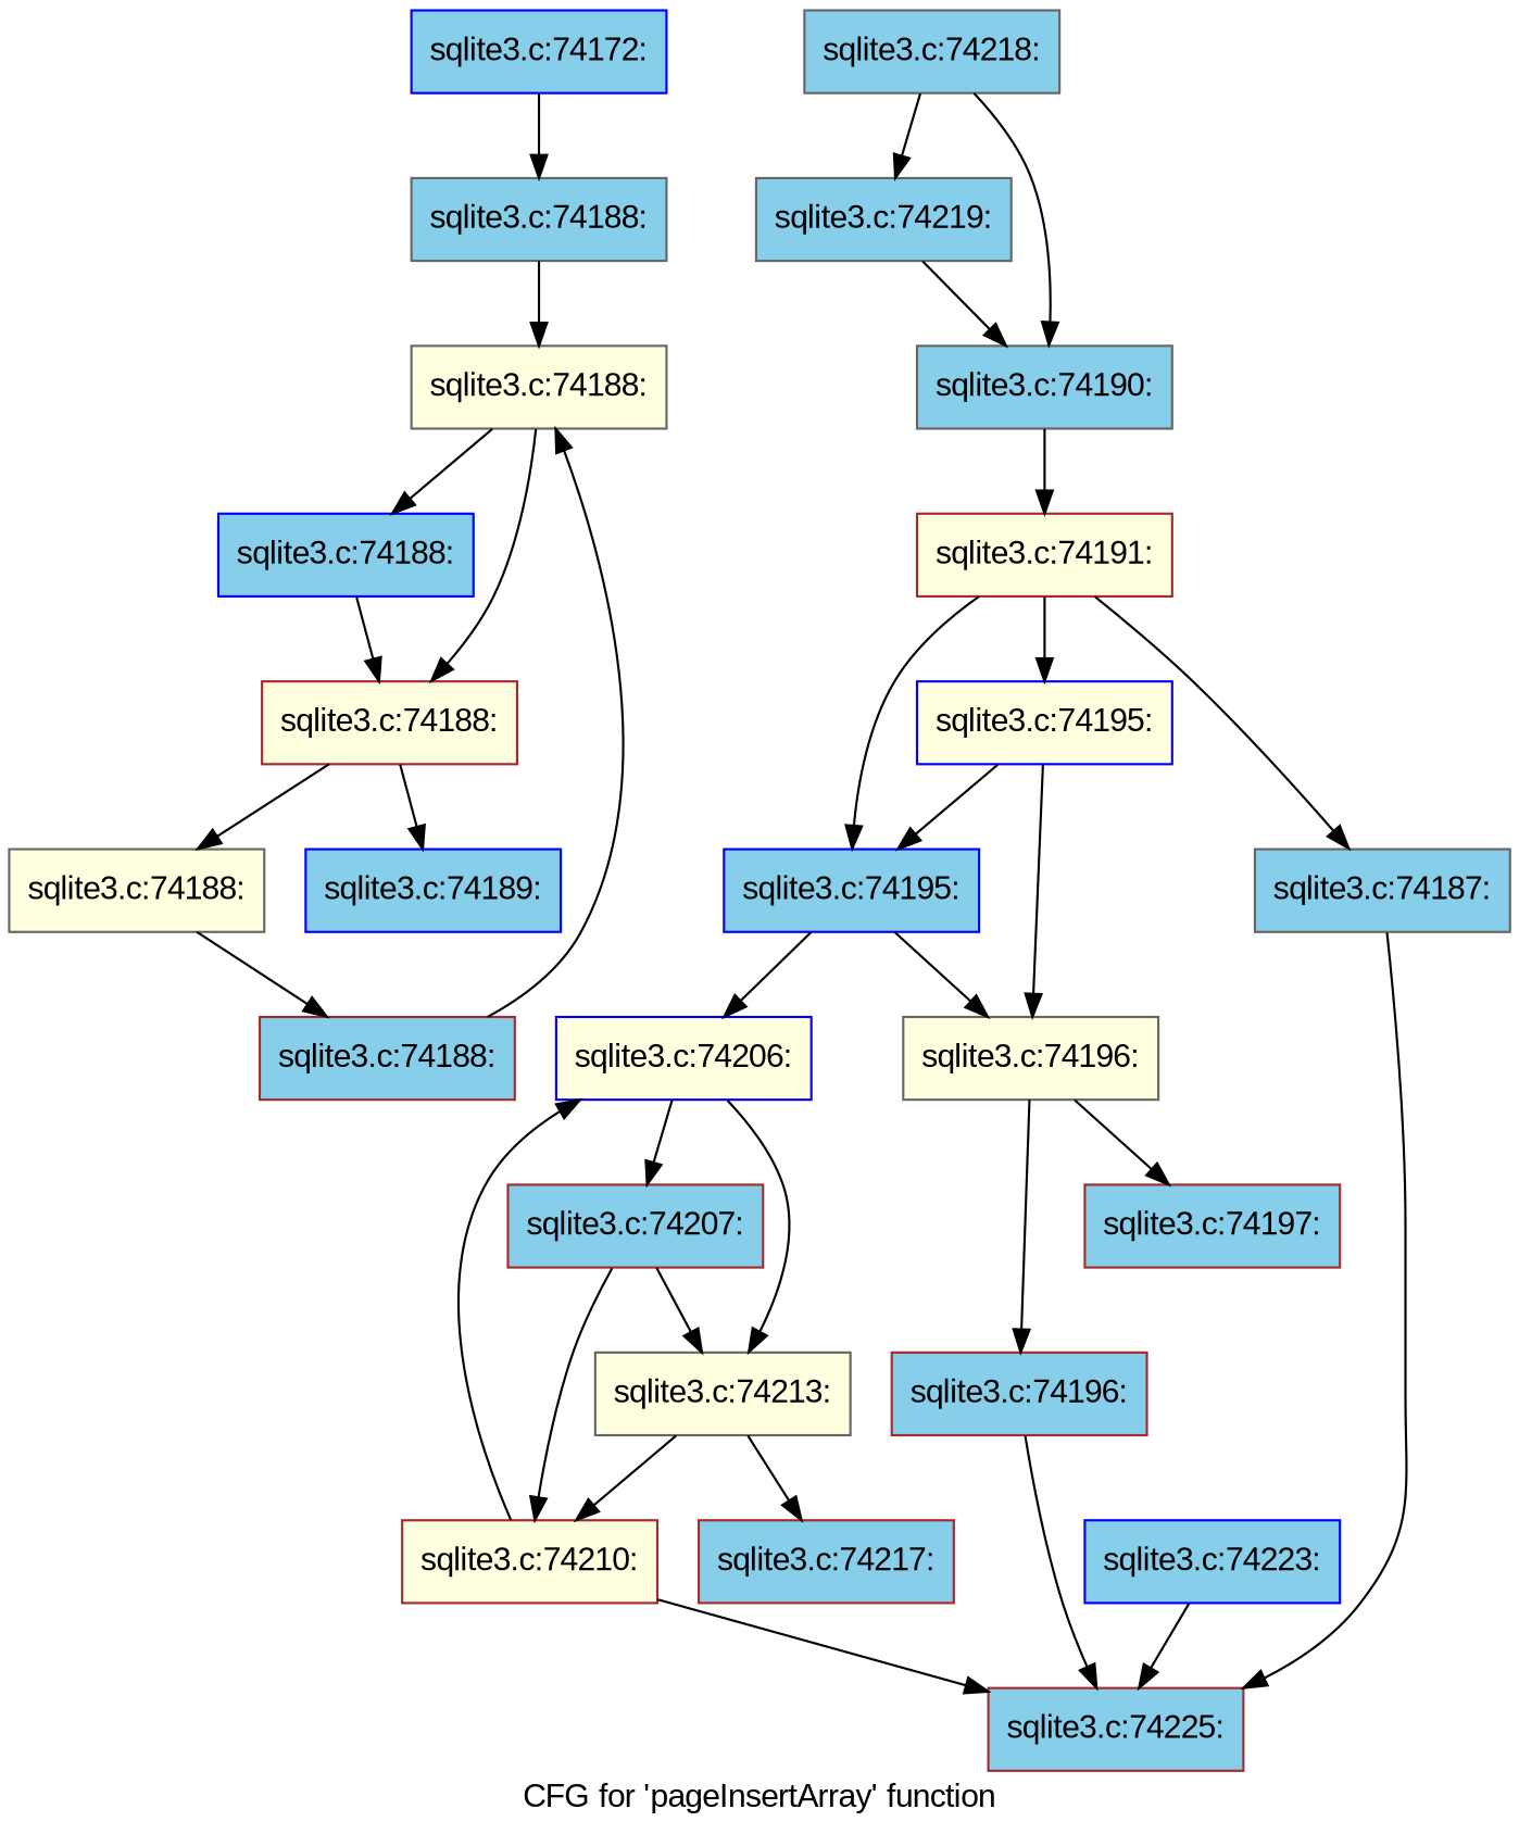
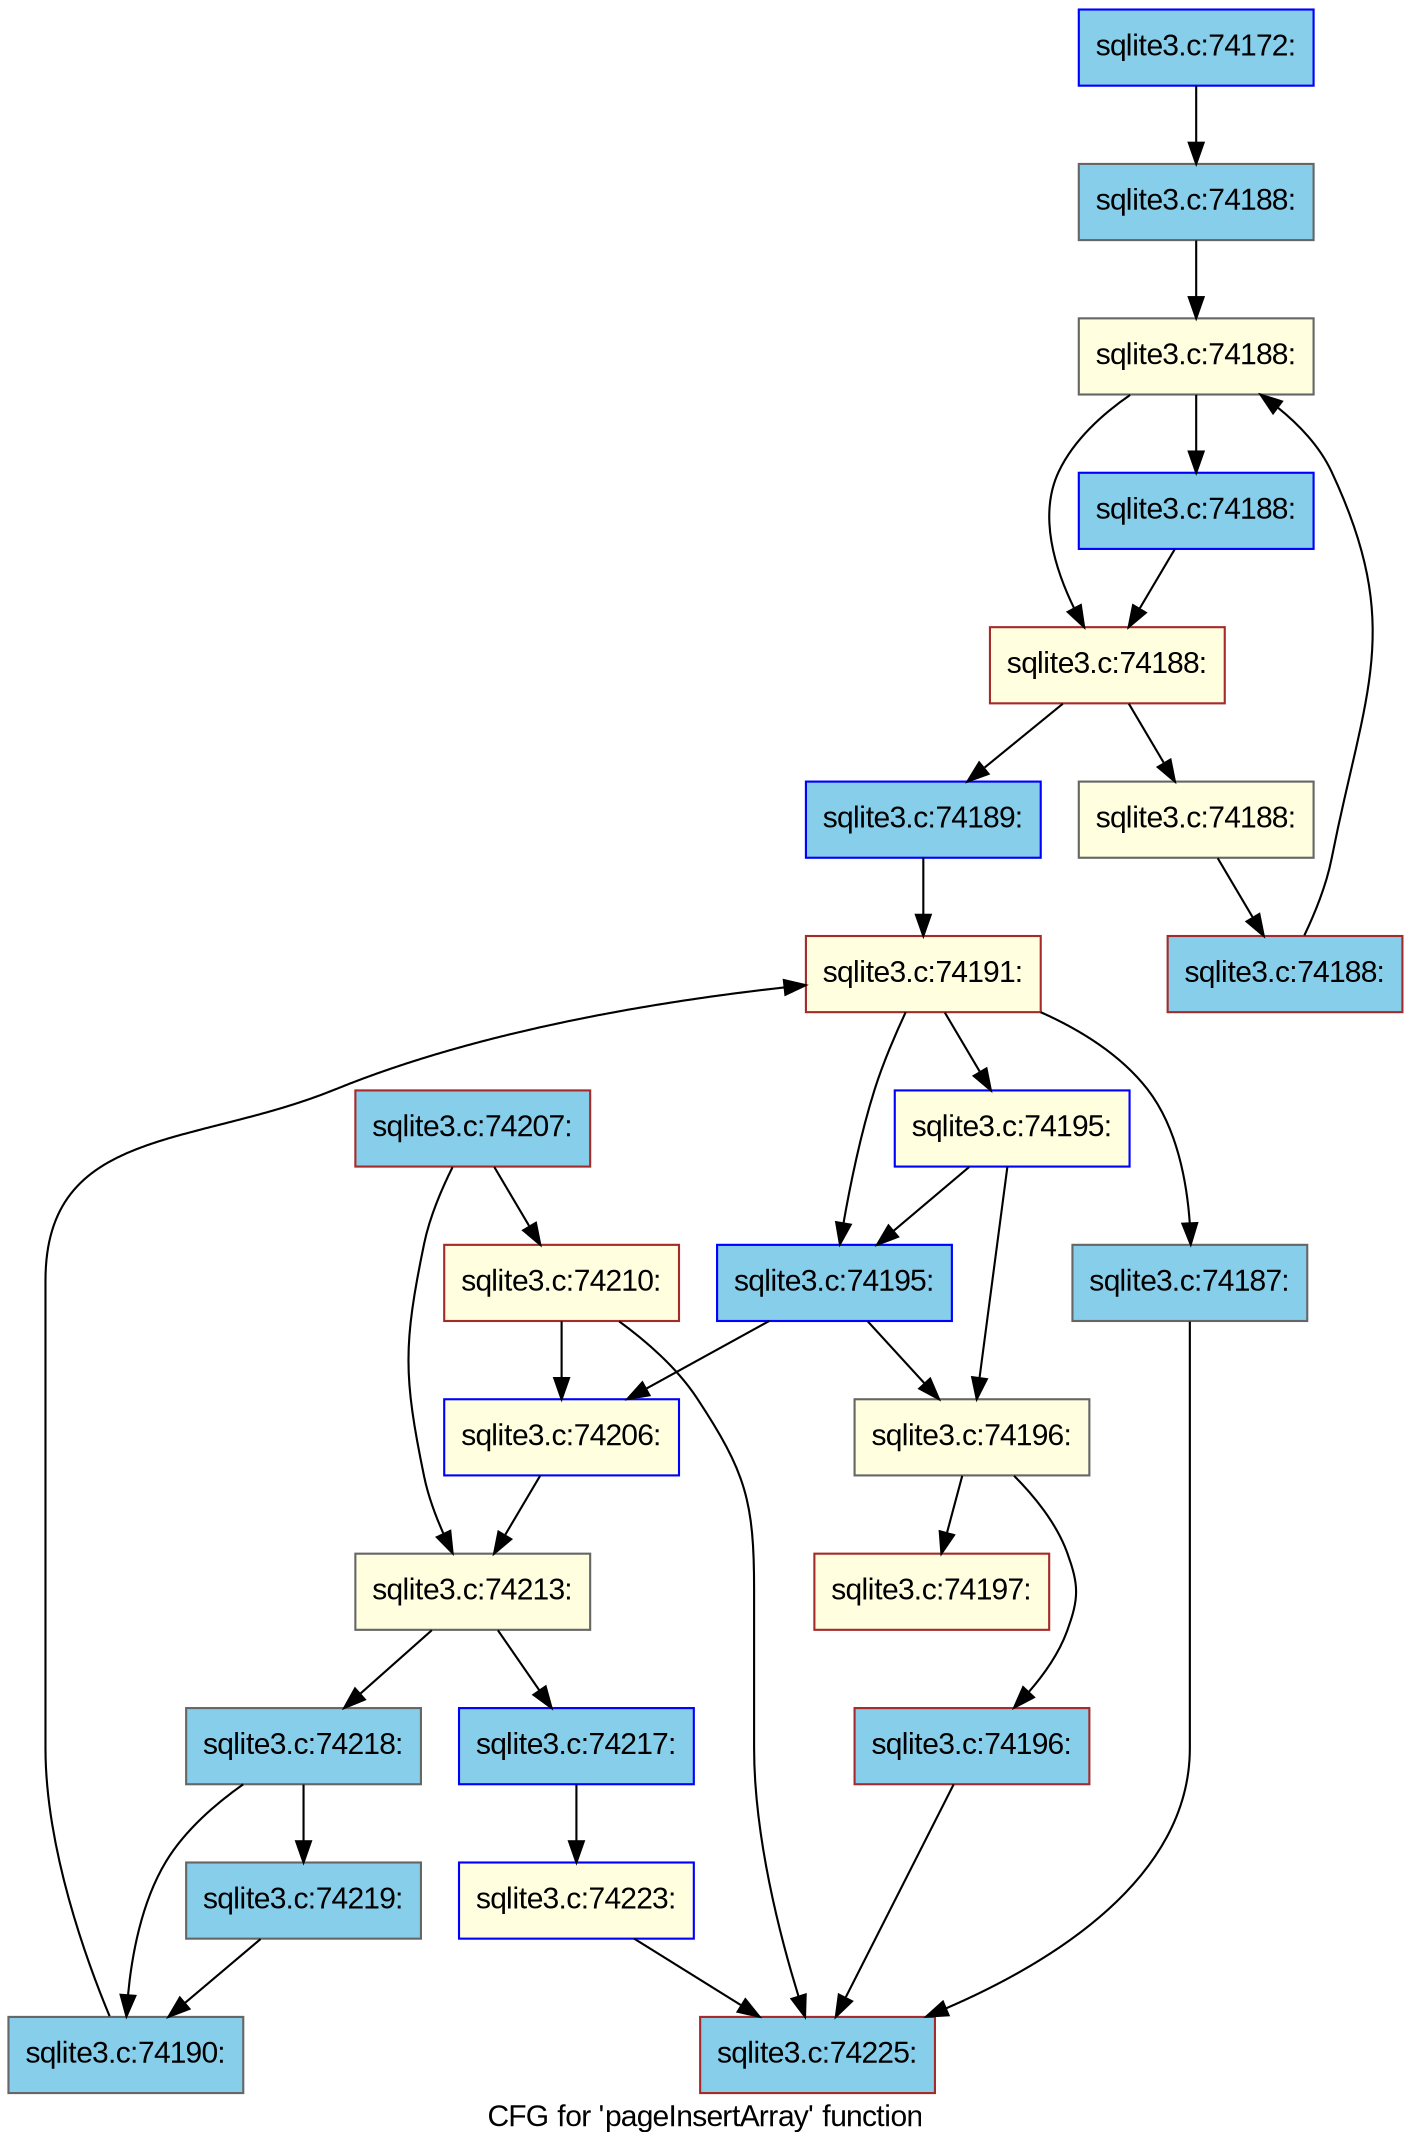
  digraph {
    fontname="Liberation Sans"
    label="CFG for 'pageInsertArray' function"
    node [color=gray40 fillcolor=skyblue fontname="Liberation Sans" shape=record style=filled]
    edge [fontname="Liberation Sans"]
    n1 [color=blue label="{sqlite3.c:74172:}"]
    n2 [label="{sqlite3.c:74188:}"]
    n3 [label="{sqlite3.c:74187:}"]
    n4 [color=brown label="{sqlite3.c:74225:}"]
    n5 [fillcolor=lightyellow label="{sqlite3.c:74188:}"]
    n6 [color=blue label="{sqlite3.c:74188:}"]
    n7 [color=brown fillcolor=lightyellow label="{sqlite3.c:74188:}"]
    n8 [fillcolor=lightyellow label="{sqlite3.c:74188:}"]
    n9 [color=blue label="{sqlite3.c:74189:}"]
    n10 [color=brown label="{sqlite3.c:74188:}"]
    n11 [color=brown fillcolor=lightyellow label="{sqlite3.c:74191:}"]
    n12 [color=blue fillcolor=lightyellow label="{sqlite3.c:74195:}"]
    n13 [color=blue label="{sqlite3.c:74195:}"]
    n14 [fillcolor=lightyellow label="{sqlite3.c:74196:}"]
    n15 [color=blue fillcolor=lightyellow label="{sqlite3.c:74206:}"]
    n16 [color=brown label="{sqlite3.c:74196:}"]
-   n17 [color=brown label="{sqlite3.c:74197:}"]
+   n17 [color=brown fillcolor=lightyellow label="{sqlite3.c:74197:}"]
    n18 [color=brown label="{sqlite3.c:74207:}"]
    n19 [fillcolor=lightyellow label="{sqlite3.c:74213:}"]
    n20 [color=brown fillcolor=lightyellow label="{sqlite3.c:74210:}"]
-   n21 [color=brown label="{sqlite3.c:74217:}"]
+   n21 [color=blue label="{sqlite3.c:74217:}"]
    n22 [label="{sqlite3.c:74218:}"]
-   n23 [color=blue label="{sqlite3.c:74223:}"]
+   n23 [color=blue fillcolor=lightyellow label="{sqlite3.c:74223:}"]
    n24 [label="{sqlite3.c:74219:}"]
    n25 [label="{sqlite3.c:74190:}"]
    n1 -> n2
    n2 -> n5
    n3 -> n4
    n5 -> n6
    n5 -> n7
    n6 -> n7
    n7 -> n8
    n7 -> n9
    n8 -> n10
+   n9 -> n11
    n10 -> n5
    n11 -> n3
    n11 -> n12
    n11 -> n13
    n12 -> n13
    n12 -> n14
    n13 -> n14
    n13 -> n15
    n14 -> n16
    n14 -> n17
-   n15 -> n18
    n15 -> n19
    n16 -> n4
    n18 -> n19
    n18 -> n20
    n19 -> n21
-   n19 -> n20
+   n19 -> n22
    n20 -> n4
    n20 -> n15
+   n21 -> n23
    n22 -> n24
    n22 -> n25
    n23 -> n4
    n24 -> n25
    n25 -> n11
  }
